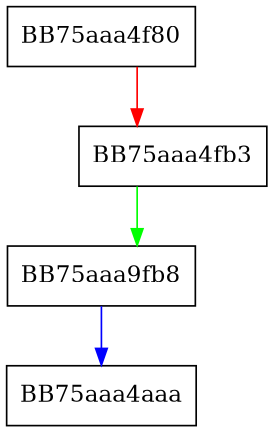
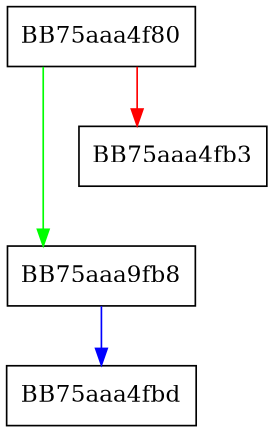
  digraph {
    splines=ortho
    node [shape=box]
    n1 [label=BB75aaa9fb8]
    BB75aaa4f80
    BB75aaa4fb3
-   BB75aaa4fbd [label=BB75aaa4aaa]
+   BB75aaa4fbd
    n1 -> BB75aaa4fbd [color=blue]
-   BB75aaa4fb3 -> n1 [color=green]
+   BB75aaa4f80 -> n1 [color=green]
    BB75aaa4f80 -> BB75aaa4fb3 [color=red]
  }
